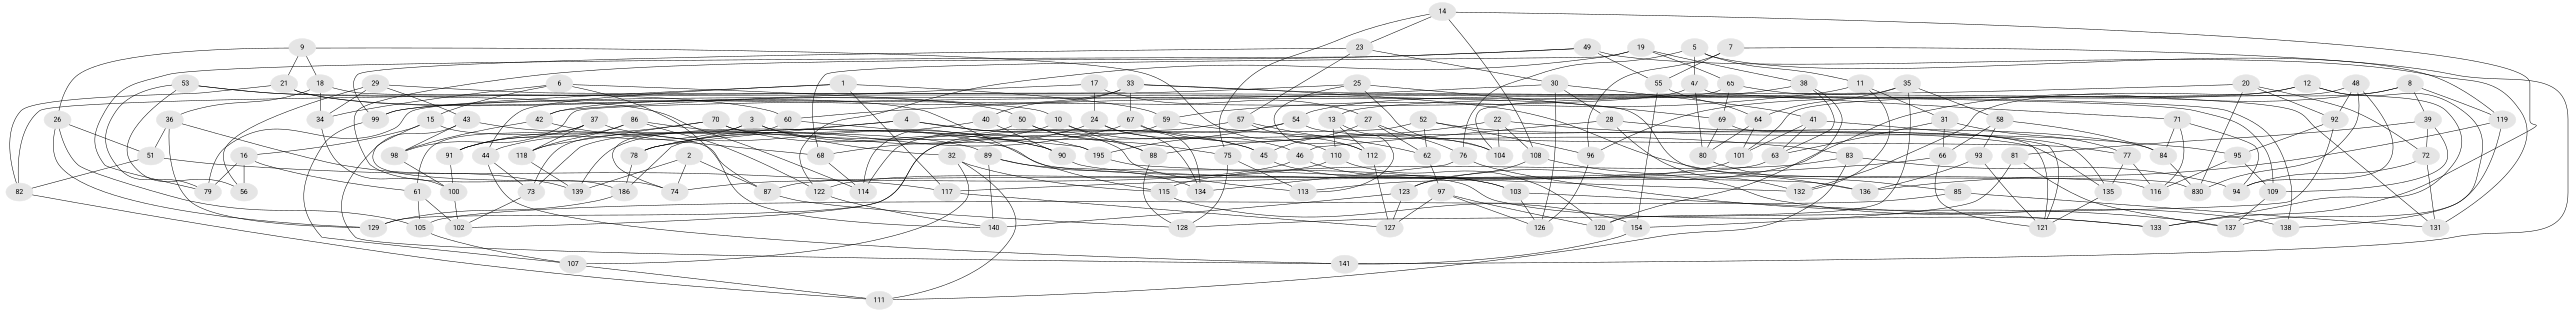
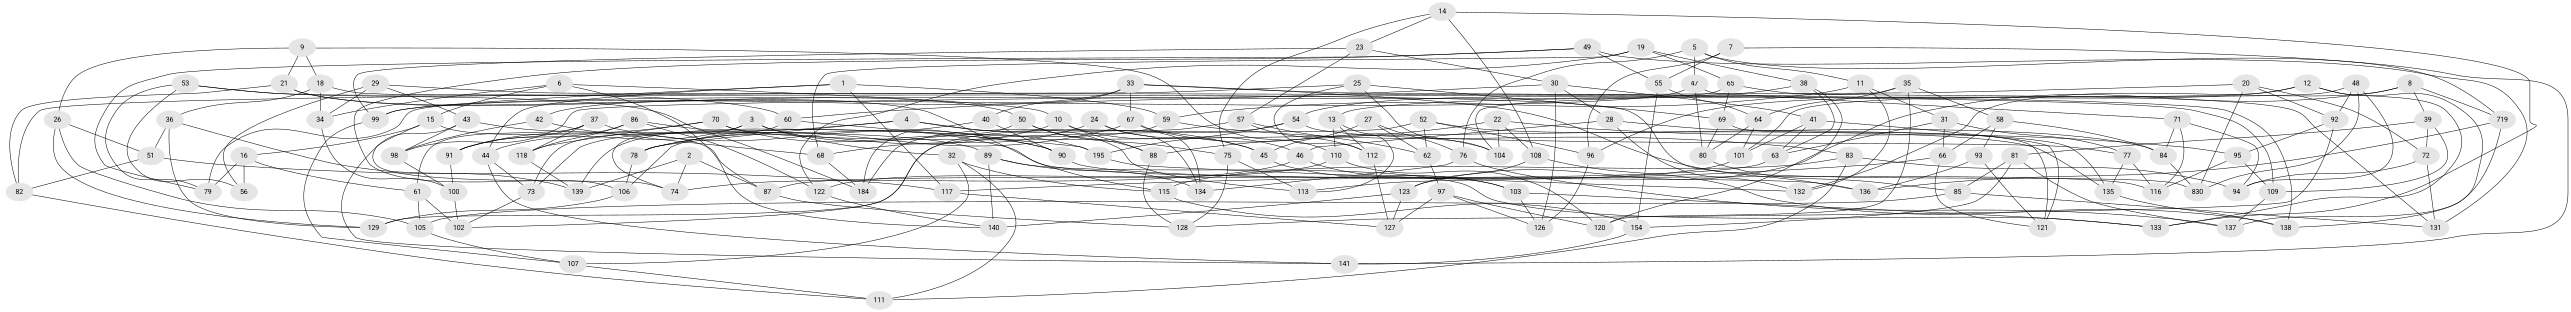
  graph {
    fontname=Roboto
    node [color=gray90 fontname=Roboto style=filled]
    edge [fontname=Roboto]
    1
    44
    59
    99
    117
    73
    141
-   106 [label=186]
+   106
    83
    107
    127
    2
    74
    87
    139
    128
    93
    136
    121
    3
    32
    n22 [label=195]
    115
    111
    132
    4
    45
    78
    113
    103
    102
    5
    11
    47
    76
-   119
+   119 [label=719]
    31
    71
    80
    134
    137
    6
    10
    15
    34
    140
    46
    88
    16
    100
    7
    55
    96
    28
    135
    64
    n57 [label=154]
    126
    8
    39
    123
    72
    109
    81
    9
    18
    21
    26
    110
    36
    n71 [label=830]
    50
    82
    51
    105
    129
    122
    120
    63
    66
    77
    12
    13
    133
    138
    112
    14
    23
    75
    108
    30
    57
    56
    61
    79
-   17
    24
    27
    42
    68
    62
    98
    19
    38
    65
    54
    69
    131
-   114
+   114 [label=184]
    20
    92
    94
    95
    22
    104
    116
    41
    60
    25
    97
    29
    43
    89
    101
    33
    40
    67
    90
    35
    58
    84
    37
    91
    118
    85
    48
    49
    52
    53
    70
    86
    1 -- 44
    1 -- 59
    1 -- 99
    1 -- 117
    44 -- 73
    44 -- 141
    59 -- 106
    59 -- 83
    99 -- 107
    117 -- 127
    73 -- 102
    106 -- 129
    83 -- 115
    83 -- 111
    83 -- 94
    107 -- 111
    2 -- 74
    2 -- 87
    2 -- 139
    87 -- 128
    93 -- 136
    93 -- 121
    3 -- 44
    3 -- 74
    3 -- 32
    3 -- n22
    32 -- 107
    32 -- 115
    32 -- 111
    n22 -- 132
    115 -- n57
    4 -- 73
    4 -- 45
    4 -- 78
    4 -- 113
    45 -- 103
    78 -- 106
    103 -- 126
    103 -- 133
    5 -- 11
    5 -- 47
    5 -- 76
    5 -- 119
    11 -- 59
    11 -- 132
    11 -- 31
    47 -- 99
    47 -- 71
    47 -- 80
    76 -- 134
    76 -- 137
    119 -- 136
    119 -- 137
    31 -- 63
    31 -- 66
    31 -- 77
    71 -- 94
    71 -- 116
    71 -- 84
    80 -- 85
    6 -- 10
    6 -- 15
    6 -- 34
    6 -- 140
    10 -- 78
    10 -- 46
    10 -- 88
    15 -- 74
    15 -- 87
    15 -- 16
    34 -- 100
    46 -- 74
    46 -- 103
    88 -- 128
    16 -- 56
    16 -- 61
    16 -- 79
    100 -- 102
    7 -- 141
    7 -- 55
    7 -- 96
    55 -- 64
    55 -- n57
    96 -- 126
    28 -- 132
    28 -- 46
    28 -- 135
-   135 -- 121
+   135 -- 138
    64 -- 80
    64 -- 101
    n57 -- 141
    8 -- 132
    8 -- 119
    8 -- 39
    8 -- 123
    39 -- 72
    39 -- 109
    39 -- 81
    123 -- 127
    123 -- 140
    72 -- 131
    72 -- 94
    109 -- 137
    81 -- 137
    81 -- n57
+   81 -- 85
    9 -- 18
    9 -- 21
    9 -- 26
    9 -- 110
    18 -- 34
    18 -- 36
    18 -- n71
    21 -- 115
    21 -- 50
    21 -- 82
    26 -- 51
    26 -- 105
    26 -- 129
    110 -- 122
    110 -- 120
    36 -- 139
    36 -- 51
    36 -- 129
    50 -- 88
    50 -- 75
    50 -- 114
    82 -- 111
    51 -- 117
    51 -- 82
    105 -- 107
    122 -- 140
    63 -- 87
    66 -- 117
    66 -- 121
    77 -- 135
    77 -- 116
    12 -- 96
    12 -- 13
    12 -- 133
    12 -- 138
    13 -- 113
    13 -- 110
    13 -- 112
    112 -- 127
    14 -- 133
    14 -- 23
    14 -- 75
    14 -- 108
    23 -- 99
    23 -- 30
    23 -- 57
    75 -- 128
    75 -- 113
    108 -- 123
    108 -- 138
    30 -- 28
    30 -- 126
    30 -- 41
    30 -- 60
    57 -- 112
    57 -- 62
    57 -- 114
    61 -- 102
    61 -- 105
-   17 -- 24
-   17 -- 27
-   17 -- 42
    24 -- 45
    24 -- 134
    24 -- 68
    27 -- 45
    27 -- 76
    27 -- 62
    42 -- 68
    42 -- 98
    68 -- 114
    62 -- 97
    98 -- 100
    19 -- 122
    19 -- 68
    19 -- 38
    19 -- 65
    38 -- 120
    38 -- 63
    38 -- 54
    65 -- 79
    65 -- 69
    65 -- 131
    54 -- n22
    54 -- 102
    54 -- 77
    69 -- 121
    69 -- 80
    20 -- 72
    20 -- n71
    20 -- 98
    20 -- 92
    92 -- 128
    92 -- 95
    95 -- 109
    95 -- 116
    22 -- 88
    22 -- 108
    22 -- 95
    22 -- 104
    41 -- 121
    41 -- 63
    41 -- 101
    60 -- 73
    60 -- n22
    25 -- 82
    25 -- 112
    25 -- 69
    25 -- 104
    97 -- 127
    97 -- 126
    97 -- 120
    29 -- 34
    29 -- 109
    29 -- 56
    29 -- 43
    43 -- 141
    43 -- 98
    43 -- 89
    89 -- 134
    89 -- 140
    89 -- 133
    101 -- 113
    33 -- 136
    33 -- 138
    33 -- 42
    33 -- 40
    33 -- 67
    40 -- 139
    40 -- 90
    67 -- 78
    67 -- 134
    67 -- 104
    90 -- 116
    35 -- 64
    35 -- 120
    35 -- 104
    35 -- 58
    58 -- 93
    58 -- 66
    58 -- 84
    84 -- n71
    37 -- 136
    37 -- 61
    37 -- 91
    37 -- 118
    91 -- 100
    118 -- 139
    85 -- 105
    85 -- 131
    48 -- n71
    48 -- 92
    48 -- 94
    48 -- 101
    49 -- 106
    49 -- 55
    49 -- 79
    49 -- 131
    52 -- 96
    52 -- 129
    52 -- 62
    52 -- 84
    53 -- 56
    53 -- 79
    53 -- 114
    53 -- 60
    70 -- 135
    70 -- 90
    70 -- 91
    70 -- 118
    86 -- 122
    86 -- 90
    86 -- 91
    86 -- 118
  }
